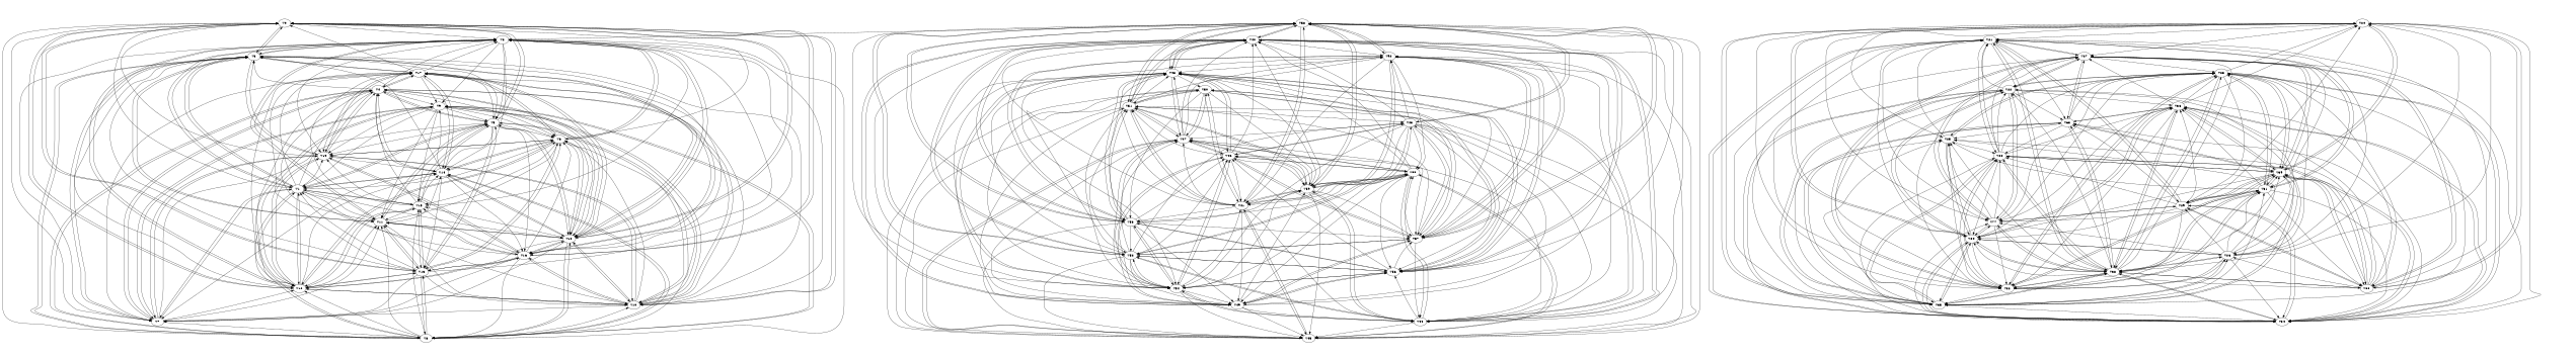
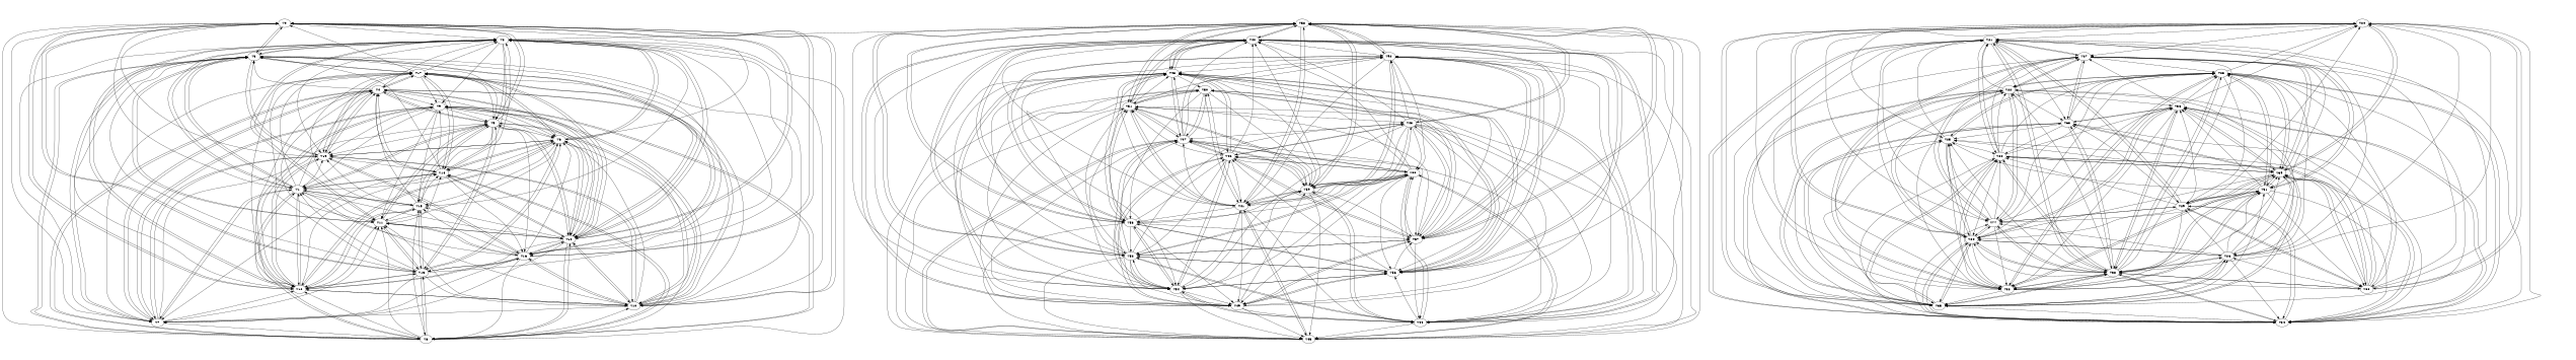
  digraph {
    node [player=1 priority=0]
    v0 [player=0 priority=1]
    v2 [player=0 priority=1]
    v3 [priority=1]
    v5 [priority=1]
    v7 [priority=1]
    v8 [priority=1]
    v10 [priority=1]
    v12 [player=0]
    v13 [priority=1]
    v16 [player=0]
    v18 [player=0]
    v1 [priority=1]
    v11 [player=0 priority=1]
    v14 [priority=1]
    v15 [priority=1]
    v19 [priority=1]
    v6 [priority=1]
    v9 [player=0]
    v17
    v4 [player=0 priority=1]
    v20 [priority=1]
    v21
    v24
    v25 [player=0]
    v27 [priority=1]
    v30 [player=0]
    v32
    v34 [priority=1]
    v35 [player=0 priority=1]
    n30 [label=v77]
    v38 [priority=1]
    v39
    v26 [player=0]
    v28
    v29 [player=0]
    v31 [priority=1]
    n37 [label=v63]
    v22 [player=0 priority=1]
    v23 [player=0]
    v36 [priority=1]
    v40 [player=0]
    n42 [label=v92]
    v44
    v45 [player=0]
    v48
    v49
    v51 [player=0]
    v52
    v53
    v54 [player=0 priority=1]
    v56
    v57 [player=0 priority=1]
    v58
    v41
    v59 [player=0]
    v55 [player=0 priority=1]
    v46 [priority=1]
    v47 [player=0]
    v50 [priority=1]
    v43 [player=0]
    v0 -> v2
    v0 -> v3
    v0 -> v5
    v0 -> v7
    v0 -> v8
    v0 -> v10
    v0 -> v12
    v0 -> v13
    v0 -> v16
    v0 -> v18
    v2 -> v3
    v2 -> v5
    v2 -> v7
    v2 -> v12
    v2 -> v16
    v2 -> v18
    v2 -> v1
    v2 -> v11
    v2 -> v14
    v2 -> v15
    v2 -> v19
    v2 -> v6
    v2 -> v9
    v3 -> v0
    v3 -> v2
    v3 -> v7
    v3 -> v8
    v3 -> v10
    v3 -> v16
    v3 -> v18
    v3 -> v1
    v3 -> v11
    v3 -> v19
    v3 -> v17
    v5 -> v0
    v5 -> v3
    v5 -> v10
    v5 -> v13
    v5 -> v16
    v5 -> v18
    v5 -> v1
    v5 -> v11
    v5 -> v14
    v5 -> v15
    v5 -> v19
    v5 -> v6
    v5 -> v4
    v7 -> v3
    v7 -> v5
    v7 -> v8
    v7 -> v12
    v7 -> v1
    v7 -> v11
    v7 -> v19
    v7 -> v9
    v7 -> v4
    v8 -> v2
    v8 -> v3
    v8 -> v10
    v8 -> v12
    v8 -> v13
    v8 -> v18
    v8 -> v1
    v8 -> v11
    v8 -> v14
    v8 -> v15
    v8 -> v9
    v8 -> v4
    v10 -> v0
    v10 -> v2
    v10 -> v5
    v10 -> v7
    v10 -> v12
    v10 -> v16
    v10 -> v18
    v10 -> v11
    v10 -> v19
    v10 -> v6
    v10 -> v9
    v10 -> v17
    v10 -> v4
    v12 -> v0
    v12 -> v2
    v12 -> v3
    v12 -> v10
    v12 -> v13
    v12 -> v16
    v12 -> v1
    v12 -> v11
    v12 -> v14
    v12 -> v15
    v12 -> v19
    v12 -> v6
    v12 -> v9
    v12 -> v4
    v13 -> v0
    v13 -> v2
    v13 -> v3
    v13 -> v5
    v13 -> v7
    v13 -> v8
    v13 -> v10
    v13 -> v12
    v13 -> v1
    v13 -> v11
    v13 -> v15
    v13 -> v6
    v16 -> v0
    v16 -> v7
    v16 -> v8
    v16 -> v10
    v16 -> v12
    v16 -> v13
    v16 -> v18
    v16 -> v1
    v16 -> v11
    v16 -> v15
    v16 -> v19
    v16 -> v6
    v16 -> v17
    v18 -> v0
    v18 -> v2
    v18 -> v3
    v18 -> v5
    v18 -> v7
    v18 -> v8
    v18 -> v10
    v18 -> v13
    v18 -> v16
    v18 -> v11
    v18 -> v14
    v18 -> v15
    v18 -> v6
    v18 -> v9
    v18 -> v17
    v18 -> v4
    v1 -> v0
    v1 -> v2
    v1 -> v3
    v1 -> v5
    v1 -> v7
    v1 -> v8
    v1 -> v10
    v1 -> v12
    v1 -> v18
    v1 -> v11
    v1 -> v14
    v1 -> v15
    v1 -> v19
    v1 -> v17
    v1 -> v4
    v11 -> v2
    v11 -> v3
    v11 -> v5
    v11 -> v13
    v11 -> v16
    v11 -> v18
    v11 -> v14
    v11 -> v6
-   v14 -> v13
+   v14 -> v2
    v14 -> v3
    v14 -> v7
    v14 -> v8
    v14 -> v16
    v14 -> v18
    v14 -> v1
    v14 -> v6
    v14 -> v9
    v14 -> v17
    v14 -> v4
    v15 -> v5
    v15 -> v12
    v15 -> v13
    v15 -> v1
    v15 -> v11
    v15 -> v14
    v15 -> v19
    v15 -> v17
    v15 -> v4
    v19 -> v0
    v19 -> v3
    v19 -> v7
    v19 -> v10
    v19 -> v12
    v19 -> v16
    v19 -> v14
    v19 -> v6
    v19 -> v17
    v19 -> v4
    v6 -> v0
    v6 -> v2
    v6 -> v8
    v6 -> v12
    v6 -> v13
    v6 -> v18
    v6 -> v1
    v6 -> v14
    v6 -> v15
    v6 -> v19
    v6 -> v17
    v9 -> v5
    v9 -> v7
    v9 -> v8
    v9 -> v10
    v9 -> v12
    v9 -> v18
    v9 -> v1
    v9 -> v11
    v9 -> v15
    v9 -> v19
    v9 -> v6
    v17 -> v0
    v17 -> v2
    v17 -> v3
    v17 -> v5
    v17 -> v7
    v17 -> v12
    v17 -> v13
    v17 -> v16
    v17 -> v18
    v17 -> v14
    v17 -> v19
    v17 -> v6
    v17 -> v9
    v17 -> v4
    v4 -> v2
    v4 -> v3
    v4 -> v5
    v4 -> v7
    v4 -> v8
    v4 -> v10
    v4 -> v18
    v4 -> v11
    v4 -> v14
    v4 -> v19
    v4 -> v6
    v4 -> v9
    v4 -> v17
    v20 -> v21
    v20 -> v24
    v20 -> v25
    v20 -> v27
    v20 -> v30
    v20 -> v32
    v20 -> v34
    v20 -> v35
    v20 -> n30
    v20 -> v38
    v20 -> v39
    v21 -> v27
    v21 -> v34
    v21 -> n30
    v21 -> v38
    v21 -> v26
    v21 -> v28
    v21 -> v29
    v21 -> v31
    v21 -> n37
    v24 -> v20
    v24 -> v21
    v24 -> v25
    v24 -> v32
    v24 -> v34
    v24 -> v35
    v24 -> n30
    v24 -> v38
    v24 -> v26
    v24 -> v22
    v24 -> v23
    v24 -> v36
    v25 -> v21
    v25 -> v24
    v25 -> v32
    v25 -> v28
    v25 -> v23
    v27 -> v21
-   v27 -> v30
    v27 -> v32
    v27 -> v34
    v27 -> n30
    v27 -> v39
    v27 -> v31
    v27 -> n37
    v27 -> v22
    v27 -> v23
    v30 -> v20
    v30 -> v21
    v30 -> v24
    v30 -> v25
    v30 -> v27
    v30 -> v38
    v30 -> v39
    v30 -> v26
    v30 -> v28
    v30 -> v29
    v30 -> v22
    v30 -> v36
    v32 -> v21
    v32 -> v27
    v32 -> v35
    v32 -> v38
    v32 -> v39
    v32 -> v26
    v32 -> v28
    v32 -> v31
    v32 -> v23
    v34 -> v21
    v34 -> v24
    v34 -> v25
    v34 -> n30
    v34 -> v38
    v34 -> v39
    v34 -> v28
    v34 -> v29
    v34 -> n37
    v34 -> v22
    v34 -> v23
    v34 -> v36
    v35 -> v20
    v35 -> v21
    v35 -> v24
    v35 -> v25
    v35 -> v27
    v35 -> v34
    v35 -> v38
    v35 -> v39
    v35 -> v26
    v35 -> v28
    v35 -> v31
    v35 -> n37
    v35 -> v22
    n30 -> v24
    n30 -> v25
    n30 -> v27
    n30 -> v32
    n30 -> v38
    n30 -> v28
    n30 -> v29
    n30 -> v31
    n30 -> v22
    v38 -> v21
    v38 -> v24
    v38 -> v25
    v38 -> v27
    v38 -> v30
    v38 -> v32
    v38 -> v34
    v38 -> v35
    v38 -> n30
    v38 -> v39
    v38 -> v26
    v38 -> v28
    v38 -> v31
    v38 -> n37
    v38 -> v22
    v38 -> v23
    v38 -> v36
    v39 -> v20
    v39 -> v24
    v39 -> v27
    v39 -> v30
    v39 -> v32
    v39 -> v34
    v39 -> v35
    v39 -> v28
    v39 -> v29
    v39 -> v31
    v39 -> n37
    v39 -> v23
    v39 -> v36
    v26 -> v20
    v26 -> v24
    v26 -> v25
    v26 -> v32
    v26 -> v34
    v26 -> v35
    v26 -> n30
    v26 -> v38
    v26 -> v39
    v26 -> v29
    v26 -> v31
    v26 -> v23
    v26 -> v36
    v28 -> v21
    v28 -> v24
    v28 -> v27
    v28 -> v30
    v28 -> v32
    v28 -> v35
    v28 -> v38
    v28 -> v39
    v28 -> v22
    v28 -> v23
    v28 -> v36
    v29 -> v20
    v29 -> v21
    v29 -> v24
    v29 -> v30
    v29 -> v32
    v29 -> v34
    v29 -> n30
    v29 -> v39
    v29 -> v28
    v29 -> v31
    v29 -> n37
    v29 -> v36
    v31 -> v21
    v31 -> v25
    v31 -> v30
    v31 -> v32
    v31 -> v34
    v31 -> v38
    v31 -> v39
    v31 -> v29
    v31 -> v23
    v31 -> v36
    n37 -> v25
    n37 -> v27
    n37 -> v32
    n37 -> v35
    n37 -> v38
    n37 -> v39
    n37 -> v28
    n37 -> v23
    n37 -> v36
    v22 -> v21
    v22 -> v24
    v22 -> v27
    v22 -> v32
    v22 -> v34
    v22 -> v35
    v22 -> n30
    v22 -> v26
    v22 -> n37
    v22 -> v23
    v22 -> v36
    v23 -> v20
    v23 -> v25
    v23 -> v30
    v23 -> v32
    v23 -> v34
    v23 -> v35
    v23 -> n30
    v23 -> v38
    v23 -> v39
    v23 -> v29
    v23 -> v31
    v23 -> v22
    v36 -> v20
    v36 -> v24
    v36 -> v27
    v36 -> v32
    v36 -> v34
    v36 -> n30
    v36 -> v38
    v36 -> v39
    v36 -> n37
    v36 -> v23
    v40 -> n42
    v40 -> v44
    v40 -> v45
    v40 -> v48
    v40 -> v49
    v40 -> v51
    v40 -> v52
    v40 -> v53
    v40 -> v54
    v40 -> v56
    v40 -> v57
    v40 -> v58
    n42 -> v48
    n42 -> v53
    n42 -> v54
    n42 -> v56
    n42 -> v57
    n42 -> v58
    n42 -> v41
    n42 -> v59
    n42 -> v55
    v44 -> v40
    v44 -> n42
    v44 -> v45
    v44 -> v48
    v44 -> v51
    v44 -> v52
    v44 -> v54
    v44 -> v56
    v44 -> v59
    v44 -> v55
    v44 -> v46
    v45 -> n42
    v45 -> v41
    v45 -> v55
    v45 -> v47
    v45 -> v50
    v48 -> v40
    v48 -> v44
    v48 -> v45
    v48 -> v53
    v48 -> v54
    v48 -> v56
    v48 -> v57
    v48 -> v58
    v48 -> v46
    v48 -> v47
    v48 -> v50
    v49 -> v40
    v49 -> n42
    v49 -> v44
    v49 -> v45
    v49 -> v48
    v49 -> v51
    v49 -> v56
    v49 -> v57
    v49 -> v59
    v49 -> v46
    v51 -> v40
    v51 -> n42
    v51 -> v45
    v51 -> v48
    v51 -> v54
    v51 -> v58
    v51 -> v41
    v51 -> v59
    v51 -> v47
    v51 -> v50
    v51 -> v43
    v52 -> v40
    v52 -> v44
    v52 -> v45
    v52 -> v48
    v52 -> v49
    v52 -> v51
    v52 -> v54
    v52 -> v56
    v52 -> v57
    v52 -> v58
    v52 -> v55
    v52 -> v47
    v52 -> v43
    v53 -> v40
    v53 -> n42
    v53 -> v45
    v53 -> v48
    v53 -> v49
    v53 -> v51
    v53 -> v52
    v53 -> v54
    v53 -> v56
    v53 -> v57
    v53 -> v58
    v53 -> v59
    v53 -> v46
    v54 -> v44
    v54 -> v45
    v54 -> v48
    v54 -> v49
    v54 -> v52
    v54 -> v53
    v54 -> v56
    v54 -> v58
    v54 -> v41
    v54 -> v55
    v54 -> v46
    v54 -> v47
    v56 -> v40
    v56 -> n42
    v56 -> v48
    v56 -> v49
    v56 -> v52
    v56 -> v53
    v56 -> v54
    v56 -> v57
    v56 -> v46
    v56 -> v50
    v57 -> v40
    v57 -> n42
    v57 -> v44
    v57 -> v49
    v57 -> v51
    v57 -> v52
    v57 -> v58
    v57 -> v55
    v57 -> v46
    v57 -> v50
    v57 -> v43
    v58 -> v2
    v58 -> v40
    v58 -> n42
    v58 -> v44
    v58 -> v45
    v58 -> v48
    v58 -> v51
    v58 -> v52
    v58 -> v53
    v58 -> v56
    v58 -> v57
    v58 -> v41
    v58 -> v59
    v58 -> v43
    v41 -> v40
    v41 -> v44
    v41 -> v45
    v41 -> v48
    v41 -> v49
    v41 -> v51
    v41 -> v53
    v41 -> v58
    v41 -> v59
    v41 -> v47
    v41 -> v50
    v41 -> v43
    v59 -> v40
    v59 -> n42
    v59 -> v44
    v59 -> v45
    v59 -> v48
    v59 -> v51
    v59 -> v54
    v59 -> v57
    v59 -> v58
    v59 -> v41
    v59 -> v55
    v59 -> v47
    v55 -> v40
    v55 -> v44
    v55 -> v45
    v55 -> v48
    v55 -> v49
    v55 -> v52
    v55 -> v53
    v55 -> v56
    v55 -> v41
    v55 -> v59
    v55 -> v46
    v55 -> v47
    v46 -> v40
    v46 -> v48
    v46 -> v49
    v46 -> v51
-   v52 -> v46
+   v46 -> v52
    v46 -> v54
    v46 -> v57
    v46 -> v41
    v46 -> v59
    v46 -> v55
    v46 -> v47
    v46 -> v43
    v47 -> v40
    v47 -> n42
    v47 -> v45
    v47 -> v48
    v47 -> v49
    v47 -> v51
    v47 -> v54
    v47 -> v57
    v47 -> v59
    v47 -> v55
    v47 -> v46
    v47 -> v50
    v50 -> v51
    v50 -> v52
    v50 -> v53
    v50 -> v54
    v50 -> v56
    v50 -> v57
    v50 -> v41
    v50 -> v59
    v50 -> v47
    v43 -> v40
    v43 -> n42
    v43 -> v44
    v43 -> v45
    v43 -> v49
    v43 -> v54
    v43 -> v56
    v43 -> v57
    v43 -> v58
    v43 -> v41
    v43 -> v59
    v43 -> v55
    v43 -> v46
    v43 -> v47
  }
